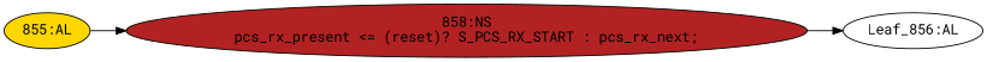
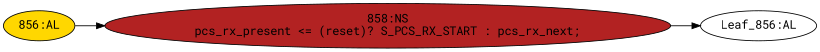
  strict digraph {
    rankdir=LR
    fontname="Roboto Mono"
    node [style=filled fontname="Roboto Mono"]
    edge [cond="[]" lineno=None fontname="Roboto Mono"]
-   n1 [ast="<pyverilog.vparser.ast.Always object at 0x7f702a667690>" clk_sens=True fillcolor=gold label="855:AL" sens="['ck', 'reset']" statements="[]" typ=Always use_var="['reset', 'pcs_rx_next', 'S_PCS_RX_START']"]
+   n1 [ast="<pyverilog.vparser.ast.Always object at 0x7f702a667690>" clk_sens=True fillcolor=gold label="856:AL" sens="['ck', 'reset']" statements="[]" typ=Always use_var="['reset', 'pcs_rx_next', 'S_PCS_RX_START']"]
    n2 [ast="<pyverilog.vparser.ast.NonblockingSubstitution object at 0x7f702a667410>" fillcolor=firebrick label="858:NS\npcs_rx_present <= (reset)? S_PCS_RX_START : pcs_rx_next;" statements="[<pyverilog.vparser.ast.NonblockingSubstitution object at 0x7f702a667410>]" typ=NonblockingSubstitution]
    n3 [def_var="['pcs_rx_present']" label="Leaf_856:AL" style=""]
    n1 -> n2
    n2 -> n3
  }
